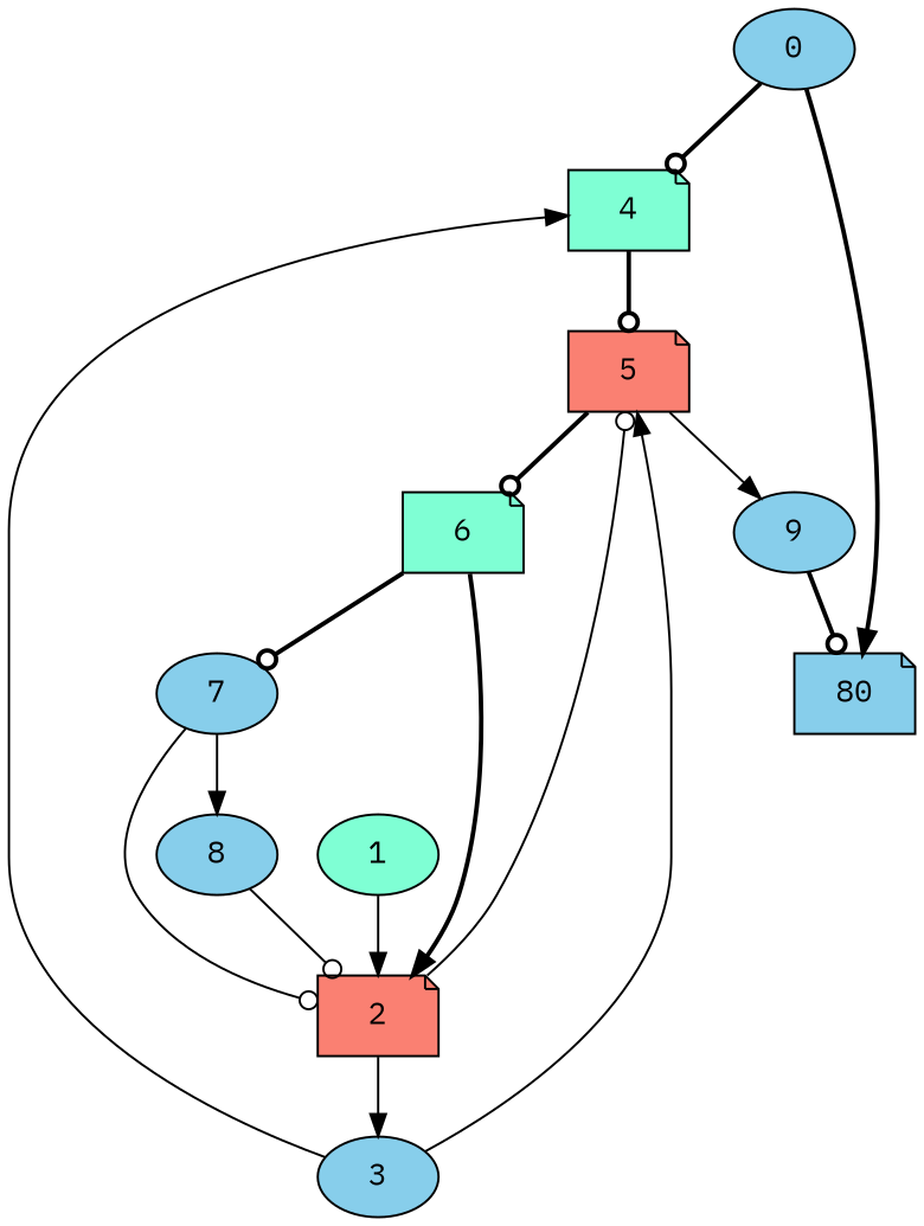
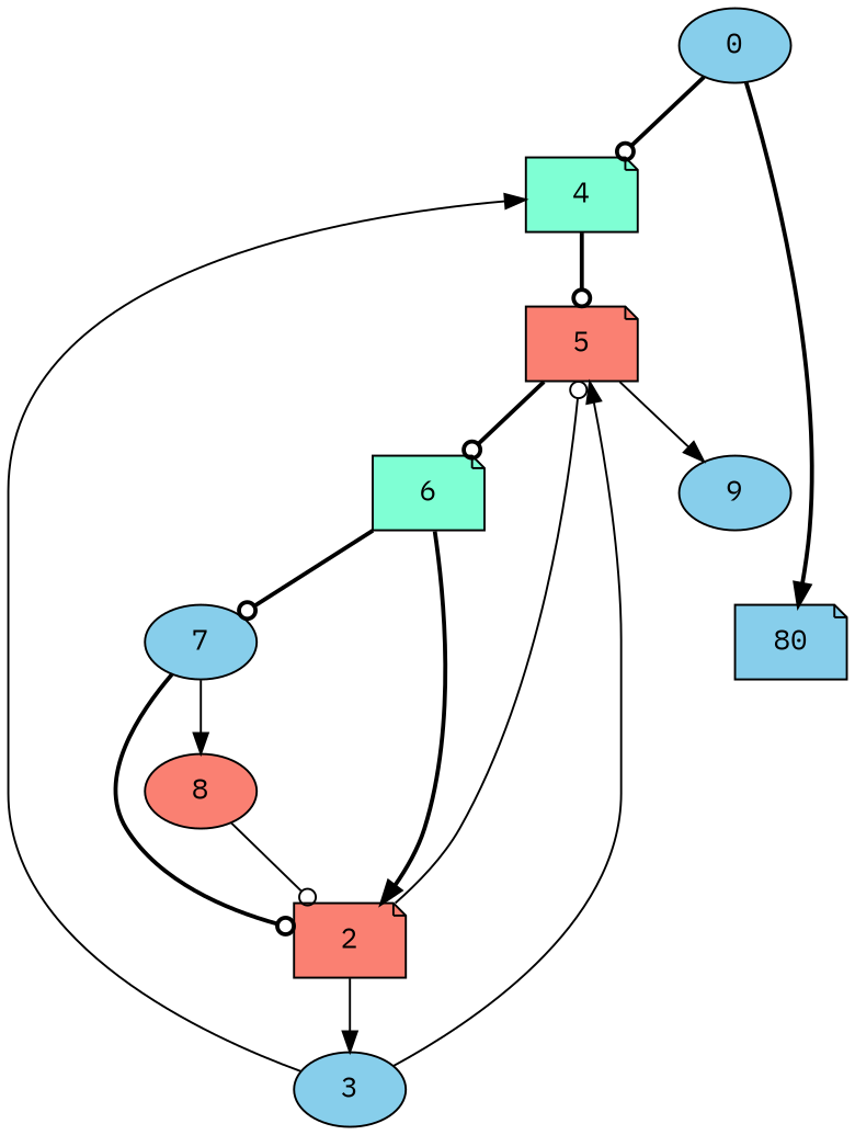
  digraph {
    fontname="IBM Plex Mono"
    node [fillcolor=skyblue fontname="IBM Plex Mono" shape=ellipse style=filled]
    edge [arrowhead=normal fontname="IBM Plex Mono" style=bold]
    n1 [label=80 shape=note]
    0
    4 [fillcolor=aquamarine shape=note]
-   1 [fillcolor=aquamarine]
    2 [fillcolor=salmon shape=note]
    3
    5 [fillcolor=salmon shape=note]
    6 [fillcolor=aquamarine shape=note]
    9
    7
-   8
+   8 [fillcolor=salmon]
    0 -> n1
    0 -> 4 [arrowhead=odot]
    4 -> 5 [arrowhead=odot]
-   1 -> 2 [style=solid]
    2 -> 3 [style=solid]
    2 -> 5 [arrowhead=odot style=solid]
    3 -> 4 [style=solid]
    3 -> 5 [style=solid]
    5 -> 6 [arrowhead=odot]
    5 -> 9 [style=solid]
    6 -> 2
    6 -> 7 [arrowhead=odot]
-   9 -> n1 [arrowhead=odot]
-   7 -> 2 [arrowhead=odot style=solid]
+   7 -> 2 [arrowhead=odot]
    7 -> 8 [style=solid]
    8 -> 2 [arrowhead=odot style=solid]
  }
